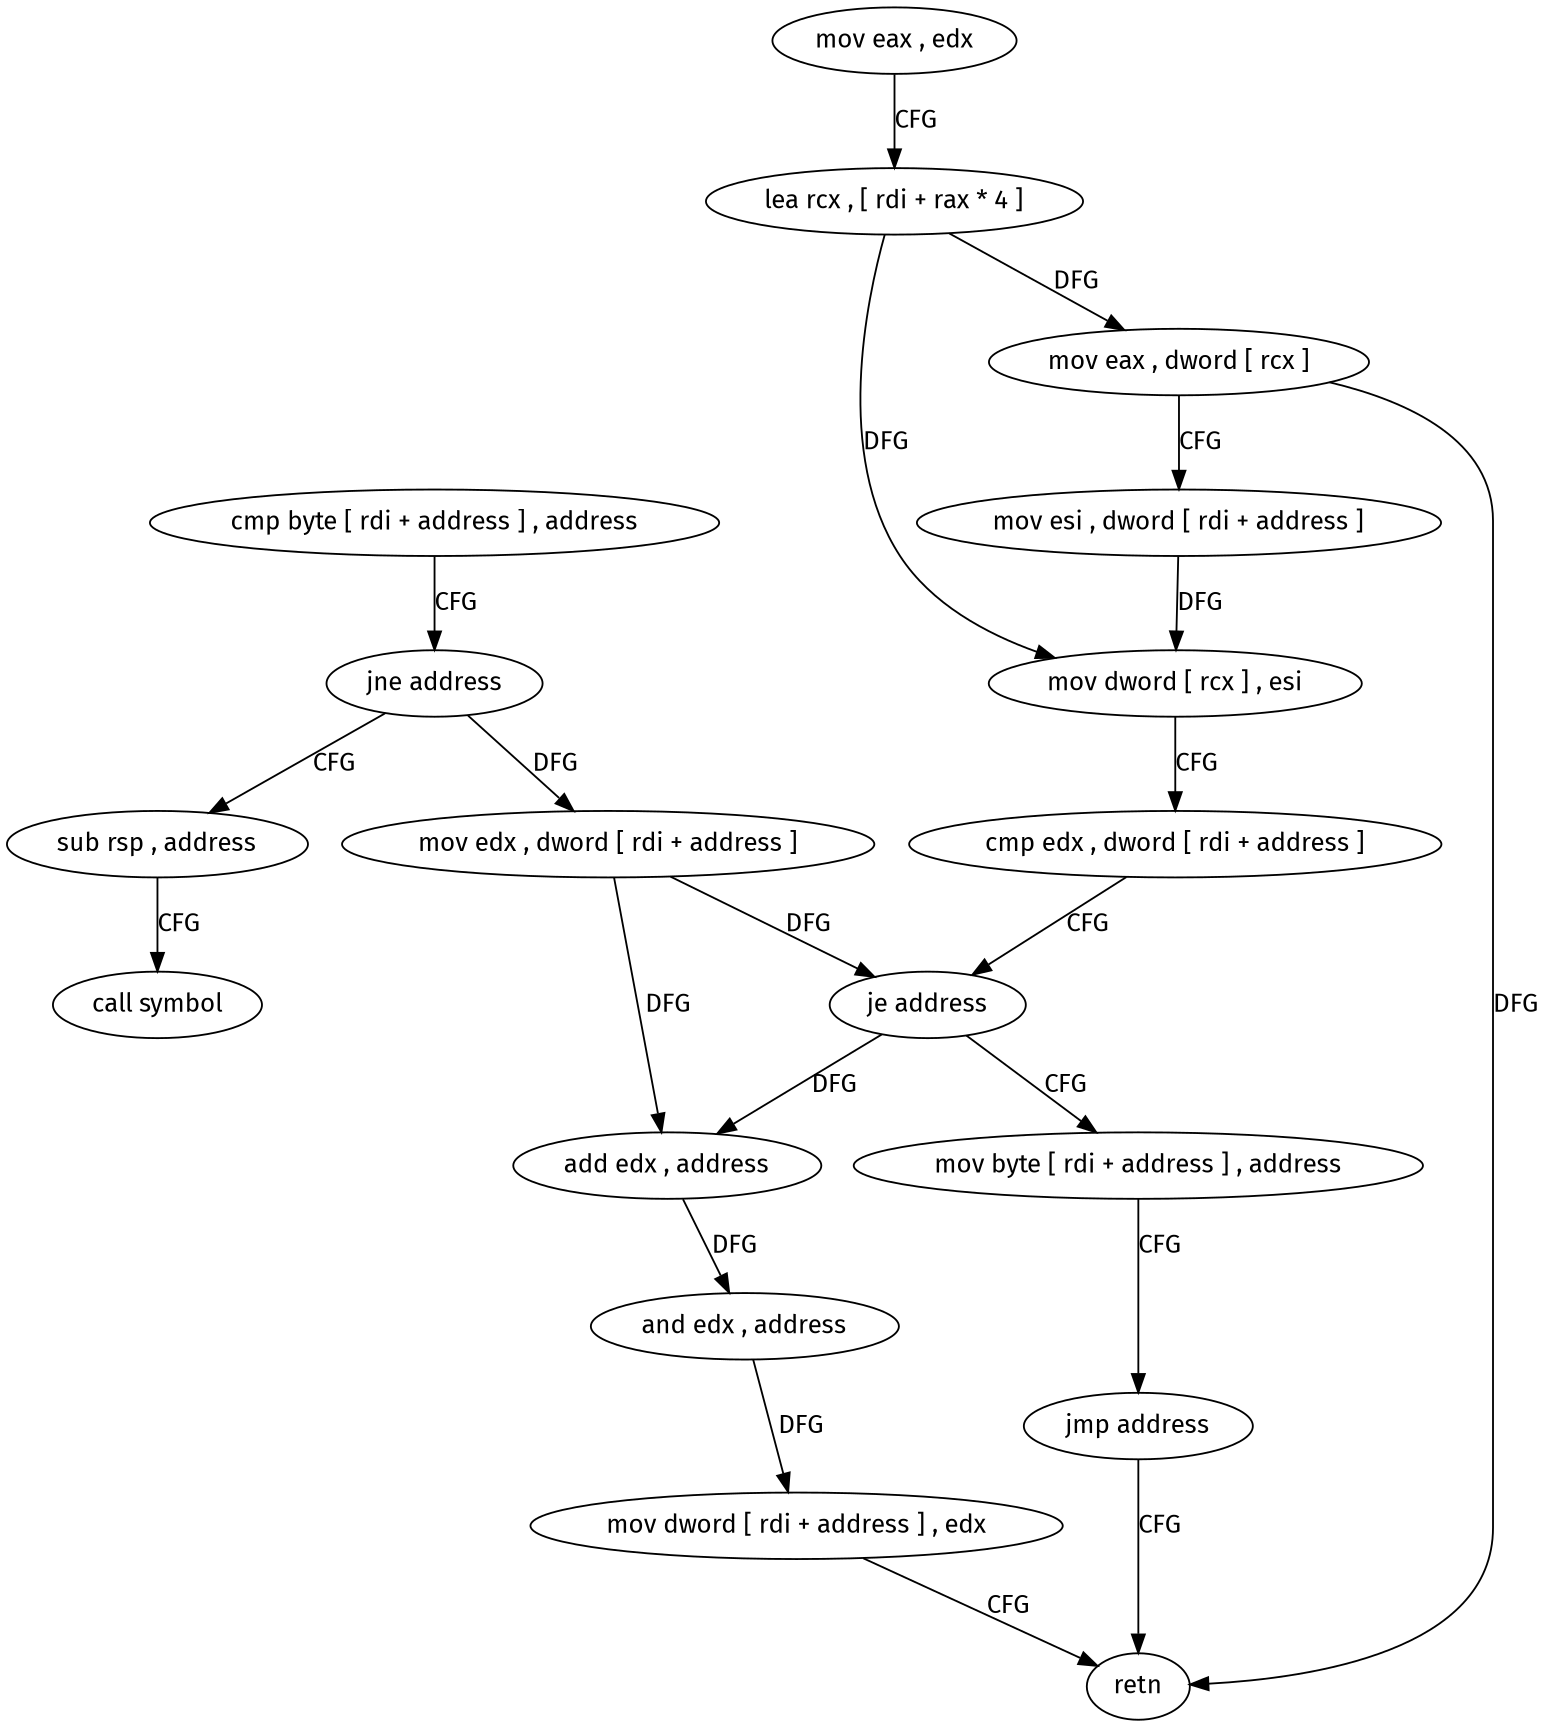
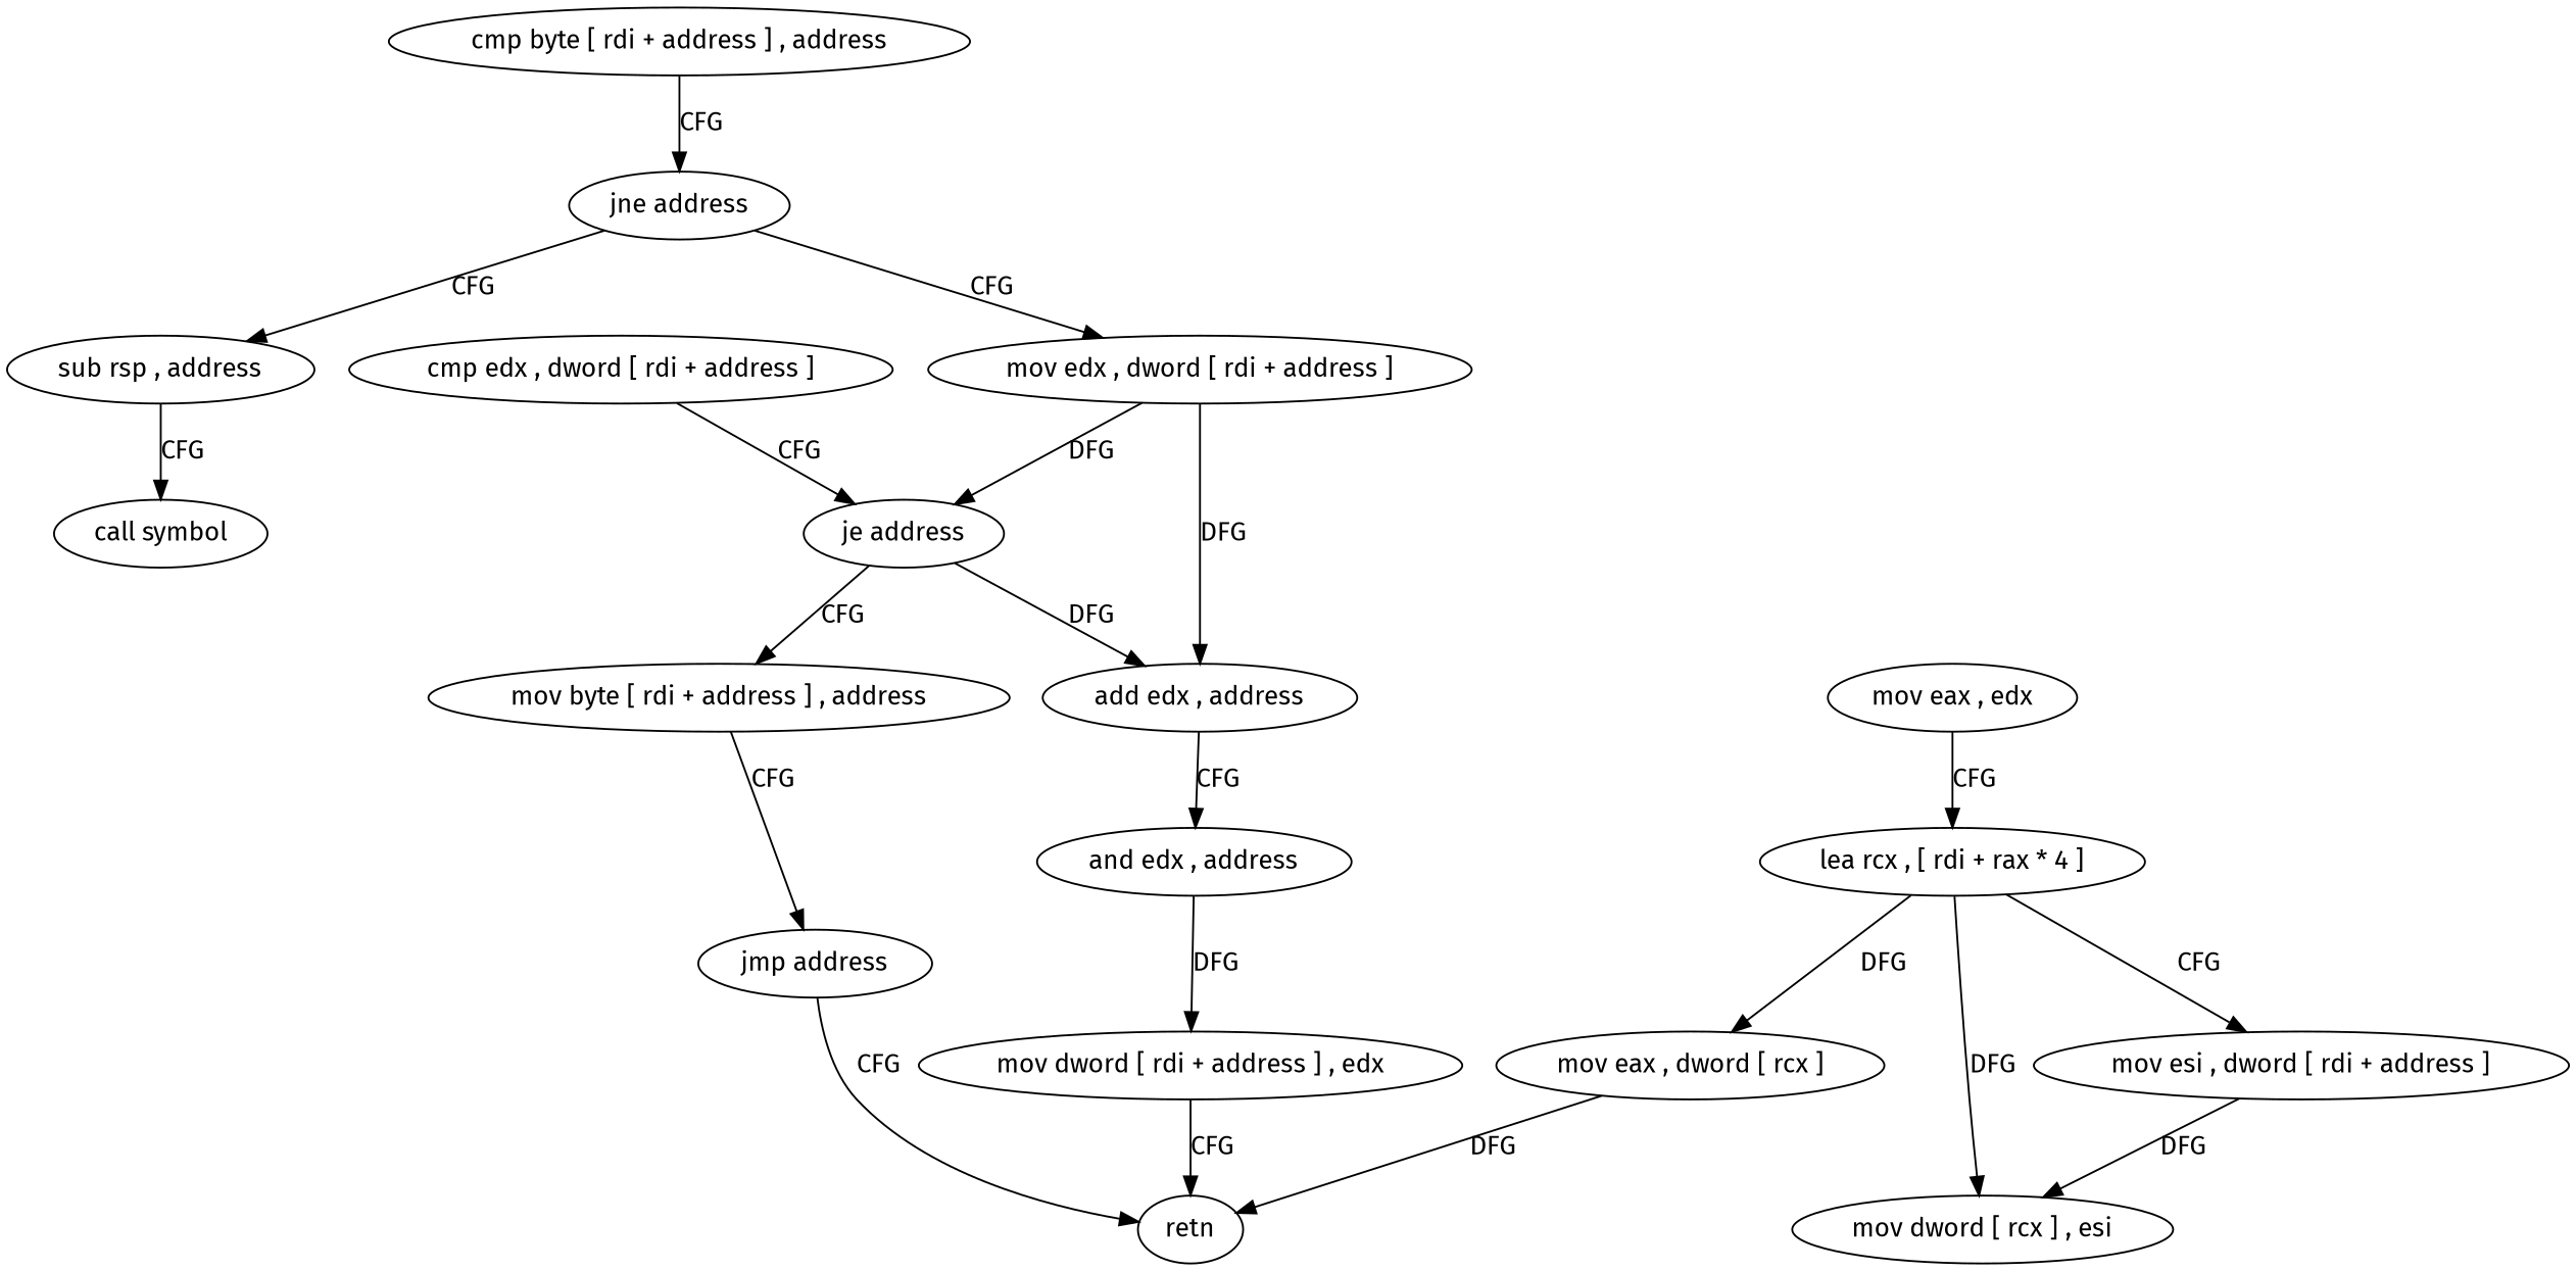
  digraph {
    fontname="Fira Sans"
    node [fontname="Fira Sans"]
    edge [fontname="Fira Sans"]
    n1 [label="cmp byte [ rdi + address ] , address"]
    n2 [label="jne address"]
    n3 [label="sub rsp , address"]
    n4 [label="mov edx , dword [ rdi + address ]"]
    n5 [label="call symbol"]
    n6 [label="je address"]
    n7 [label="add edx , address"]
    n8 [label="mov eax , edx"]
    n9 [label="lea rcx , [ rdi + rax * 4 ]"]
    n10 [label="mov byte [ rdi + address ] , address"]
    n11 [label="and edx , address"]
    n12 [label="mov eax , dword [ rcx ]"]
    n13 [label="mov dword [ rcx ] , esi"]
    n14 [label="mov esi , dword [ rdi + address ]"]
    n15 [label=retn]
    n16 [label="cmp edx , dword [ rdi + address ]"]
    n17 [label="jmp address"]
    n18 [label="mov dword [ rdi + address ] , edx"]
    n1 -> n2 [label=CFG]
    n2 -> n3 [label=CFG]
-   n2 -> n4 [label=DFG]
+   n2 -> n4 [label=CFG]
    n3 -> n5 [label=CFG]
    n4 -> n6 [label=DFG]
    n4 -> n7 [label=DFG]
    n6 -> n7 [label=DFG]
    n6 -> n10 [label=CFG]
-   n7 -> n11 [label=DFG]
+   n7 -> n11 [label=CFG]
    n8 -> n9 [label=CFG]
    n9 -> n12 [label=DFG]
    n9 -> n13 [label=DFG]
    n10 -> n17 [label=CFG]
    n11 -> n18 [label=DFG]
-   n12 -> n14 [label=CFG]
+   n9 -> n14 [label=CFG]
    n12 -> n15 [label=DFG]
-   n13 -> n16 [label=CFG]
    n14 -> n13 [label=DFG]
    n16 -> n6 [label=CFG]
    n17 -> n15 [label=CFG]
    n18 -> n15 [label=CFG]
  }
